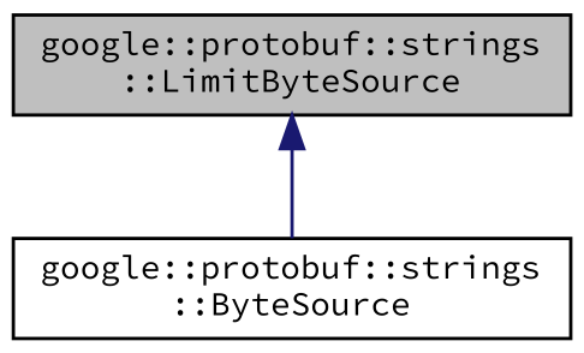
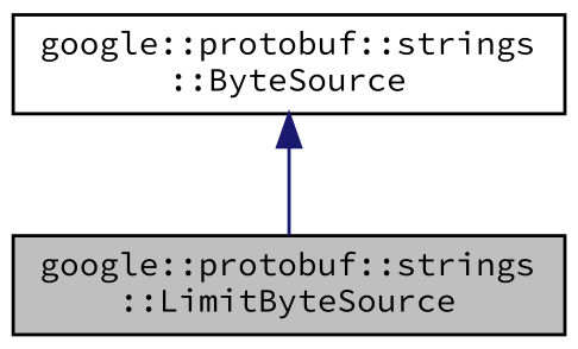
  digraph {
    fontname="Source Code Pro"
    node [color=black fontname="Source Code Pro" fontsize=10 shape=record style=filled]
    n1 [fillcolor=grey75 fontcolor=black height=0.2 label="google::protobuf::strings\l::LimitByteSource" width=0.4]
    n2 [fillcolor=white height=0.2 label="google::protobuf::strings\l::ByteSource" width=0.4]
-   n1 -> n2 [color=midnightblue dir=back fontname="Source Code Pro" fontsize=10 labelfontname=Helvetica labelfontsize=10 style=solid]
+   n2 -> n1 [color=midnightblue dir=back fontname="Source Code Pro" fontsize=10 labelfontname=Helvetica labelfontsize=10 style=solid]
  }
